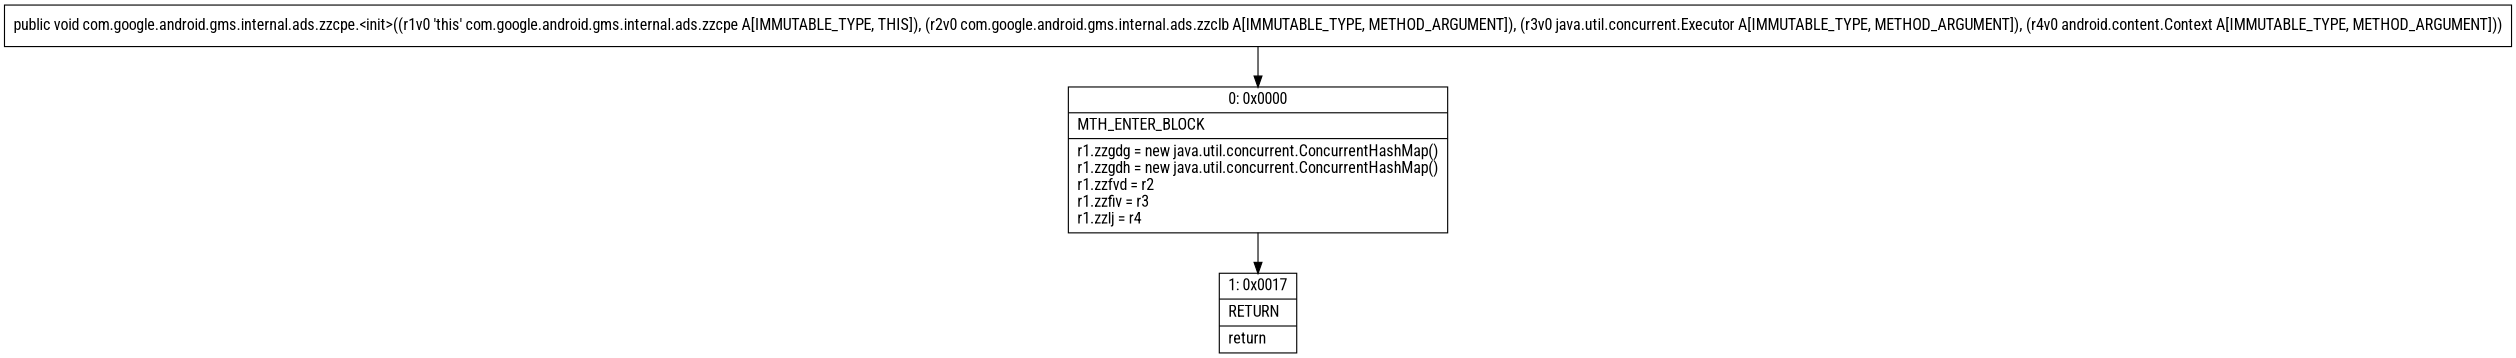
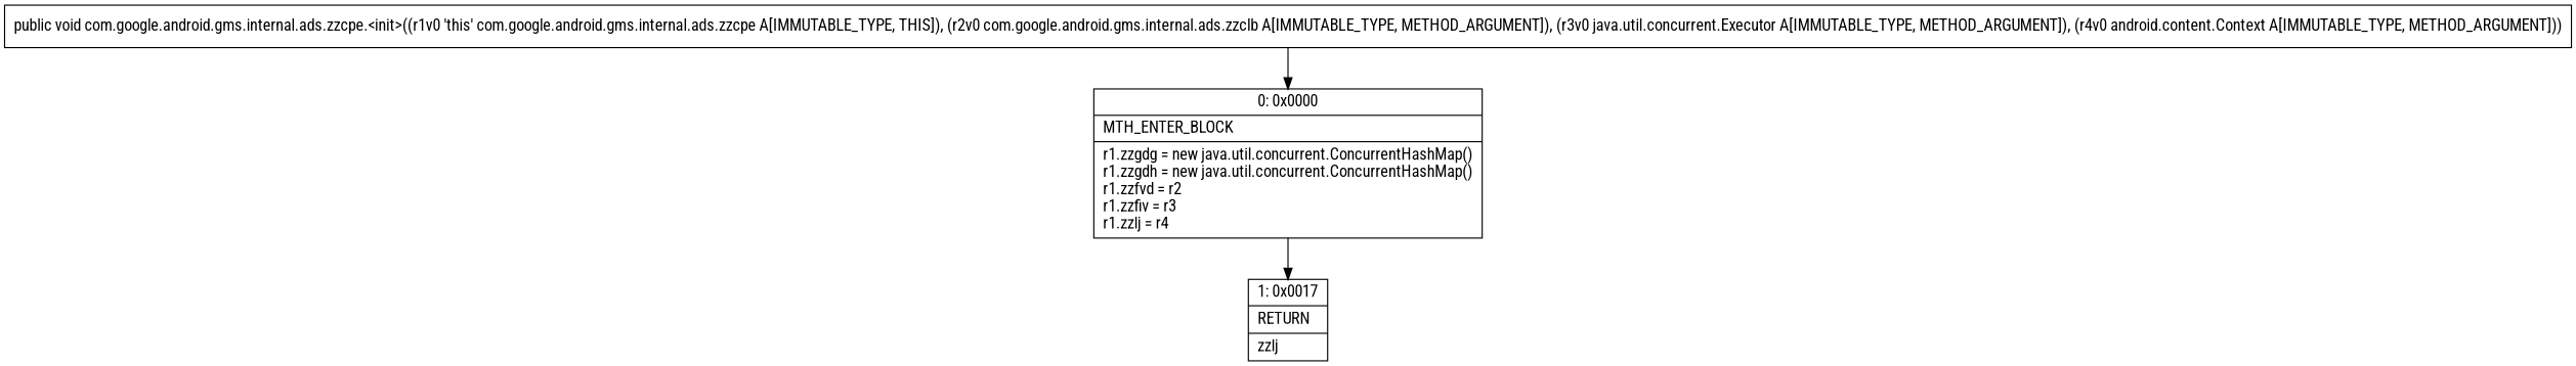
  digraph {
    fontname="Roboto Condensed"
    node [shape=record fontname="Roboto Condensed"]
    edge [fontname="Roboto Condensed"]
    n1 [label="{0\:\ 0x0000|MTH_ENTER_BLOCK\l|r1.zzgdg = new java.util.concurrent.ConcurrentHashMap()\lr1.zzgdh = new java.util.concurrent.ConcurrentHashMap()\lr1.zzfvd = r2\lr1.zzfiv = r3\lr1.zzlj = r4\l}"]
-   n2 [label="{1\:\ 0x0017|RETURN\l|return\l}"]
+   n2 [label="{1\:\ 0x0017|RETURN\l|zzlj\l}"]
    n3 [label="{public void com.google.android.gms.internal.ads.zzcpe.\<init\>((r1v0 'this' com.google.android.gms.internal.ads.zzcpe A[IMMUTABLE_TYPE, THIS]), (r2v0 com.google.android.gms.internal.ads.zzclb A[IMMUTABLE_TYPE, METHOD_ARGUMENT]), (r3v0 java.util.concurrent.Executor A[IMMUTABLE_TYPE, METHOD_ARGUMENT]), (r4v0 android.content.Context A[IMMUTABLE_TYPE, METHOD_ARGUMENT])) }"]
    n1 -> n2
    n3 -> n1
  }
